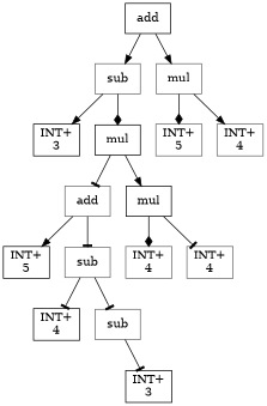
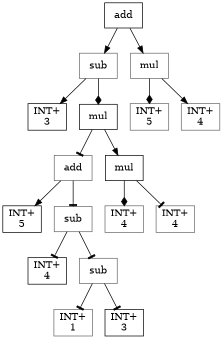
  digraph {
    node [shape=box color=gray40]
    edge [arrowhead=tee]
    n1 [label=add color=black]
    n2 [label=sub]
    n3 [label=mul]
    n4 [label="INT+\n3" color=black]
    n5 [label=mul color=black]
    n6 [label=add]
    n7 [label=mul color=black]
    n8 [label="INT+\n5" color=black]
    n9 [label=sub]
    n10 [label="INT+\n4" color=black]
    n11 [label=sub]
+   n12 [label="INT+\n1"]
    n13 [label="INT+\n3" color=black]
    n14 [label="INT+\n4"]
    n15 [label="INT+\n4"]
    n16 [label="INT+\n5"]
    n17 [label="INT+\n4"]
    n1 -> n2 [arrowhead=normal]
    n1 -> n3 [arrowhead=normal]
    n2 -> n4 [arrowhead=normal]
    n2 -> n5 [arrowhead=diamond]
    n3 -> n16 [arrowhead=diamond]
    n3 -> n17 [arrowhead=normal]
    n5 -> n6
    n5 -> n7 [arrowhead=normal]
    n6 -> n8 [arrowhead=normal]
    n6 -> n9
    n7 -> n14 [arrowhead=diamond]
    n7 -> n15
    n9 -> n10
    n9 -> n11
+   n11 -> n12
    n11 -> n13
  }
